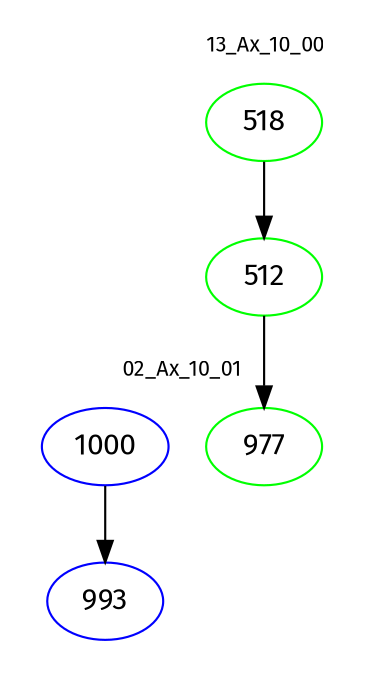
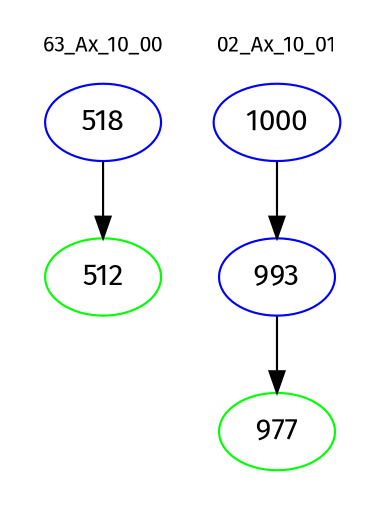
  digraph {
    fontname="Fira Sans"
    node [color=blue fontname="Fira Sans"]
    edge [color=black fontname="Fira Sans"]
-   n1 [color=green label=518]
+   n1 [label=518]
    n2 [color=green label=512]
    n3 [label=993]
    n4 [color=green label=977]
    n5 [label=1000]
    subgraph cluster_1 {
      color=white
      fontsize=10
-     label="13_Ax_10_00"
+     label="63_Ax_10_00"
      n1
      n2
    }
    subgraph cluster_2 {
      color=white
      fontsize=10
      label="02_Ax_10_01"
      n3
      n4
      n5
    }
    n1 -> n2
-   n2 -> n4
+   n3 -> n4
    n5 -> n3
  }
